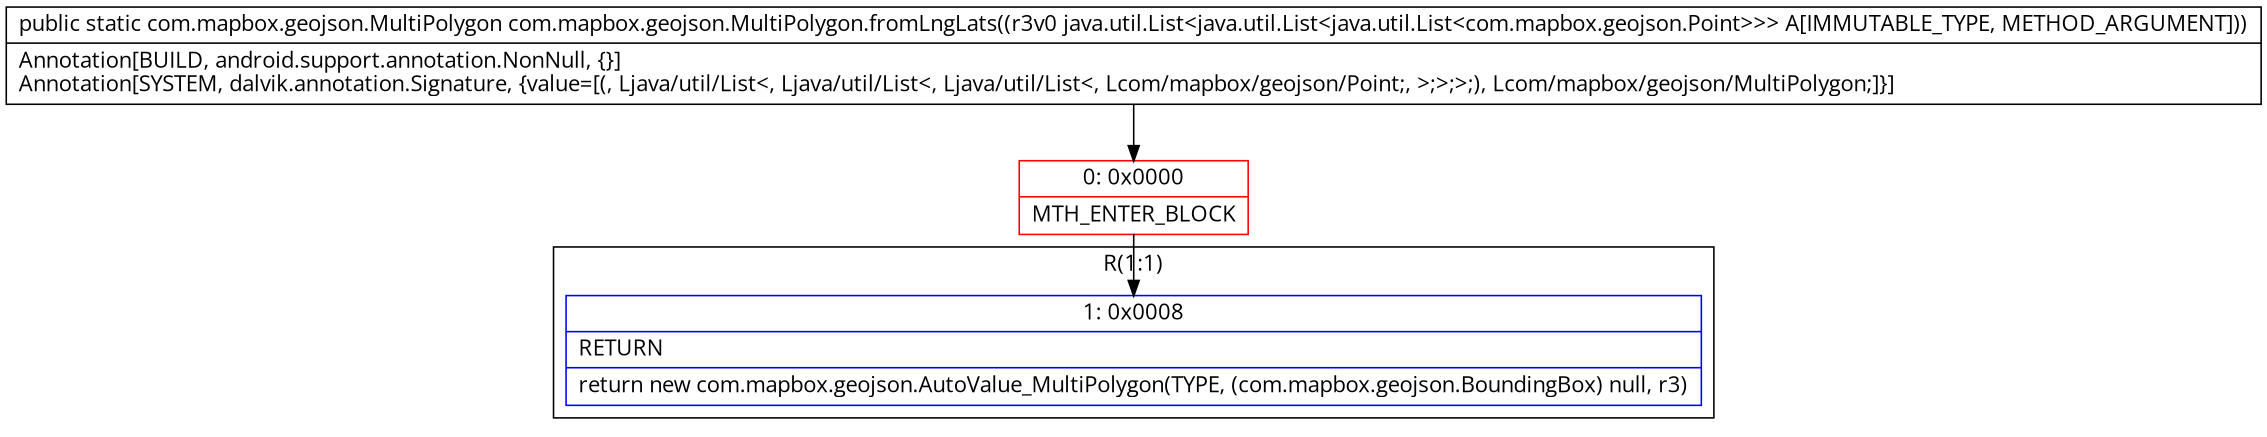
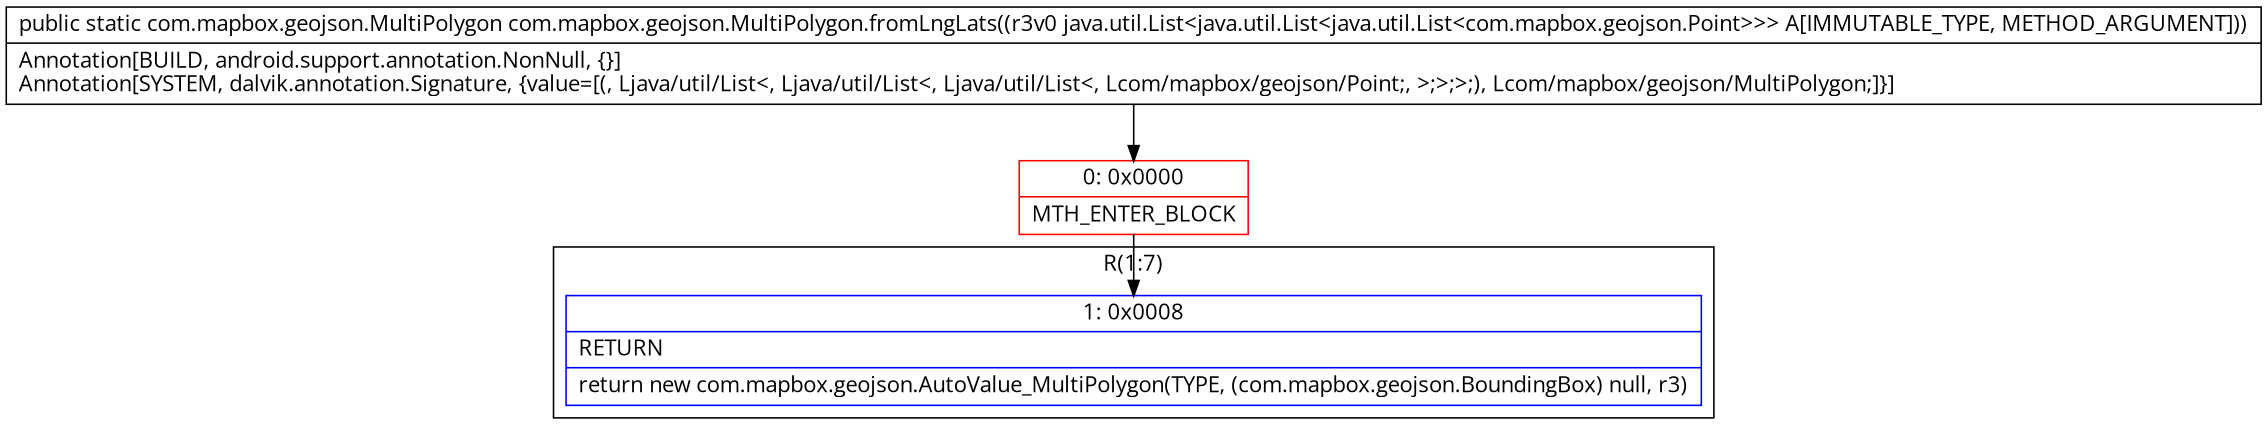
  digraph {
    fontname="Open Sans"
    node [shape=record fontname="Open Sans"]
    edge [fontname="Open Sans"]
    n1 [color=blue label="{1\:\ 0x0008|RETURN\l|return new com.mapbox.geojson.AutoValue_MultiPolygon(TYPE, (com.mapbox.geojson.BoundingBox) null, r3)\l}"]
    n2 [color=red label="{0\:\ 0x0000|MTH_ENTER_BLOCK\l}"]
    n3 [label="{public static com.mapbox.geojson.MultiPolygon com.mapbox.geojson.MultiPolygon.fromLngLats((r3v0 java.util.List\<java.util.List\<java.util.List\<com.mapbox.geojson.Point\>\>\> A[IMMUTABLE_TYPE, METHOD_ARGUMENT]))  | Annotation[BUILD, android.support.annotation.NonNull, \{\}]\lAnnotation[SYSTEM, dalvik.annotation.Signature, \{value=[(, Ljava\/util\/List\<, Ljava\/util\/List\<, Ljava\/util\/List\<, Lcom\/mapbox\/geojson\/Point;, \>;\>;\>;), Lcom\/mapbox\/geojson\/MultiPolygon;]\}]\l}"]
    subgraph cluster_1 {
-     label="R(1:1)"
+     label="R(1:7)"
      n1
    }
    n2 -> n1
    n3 -> n2
  }
